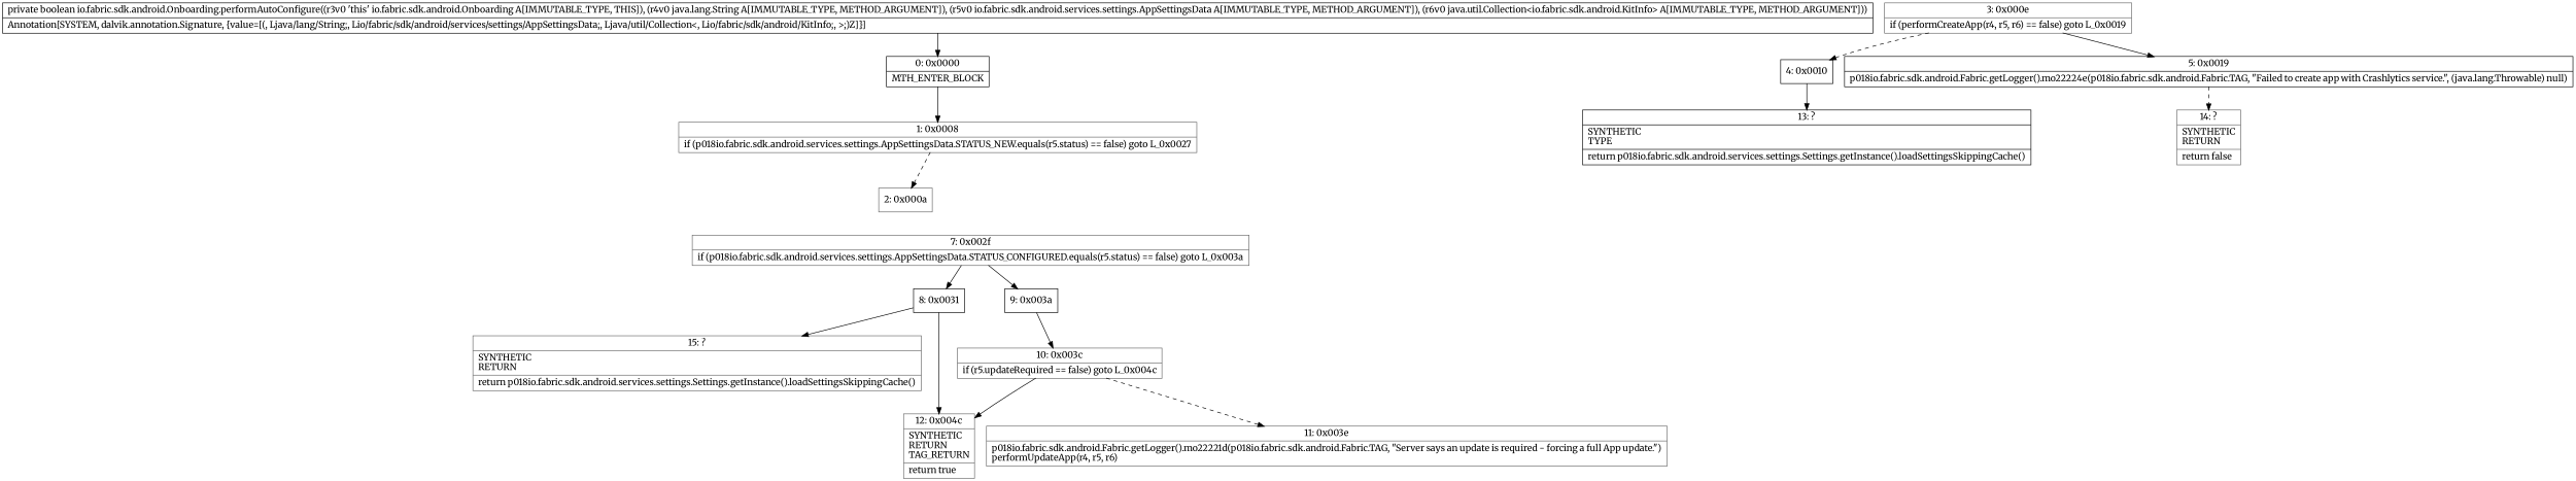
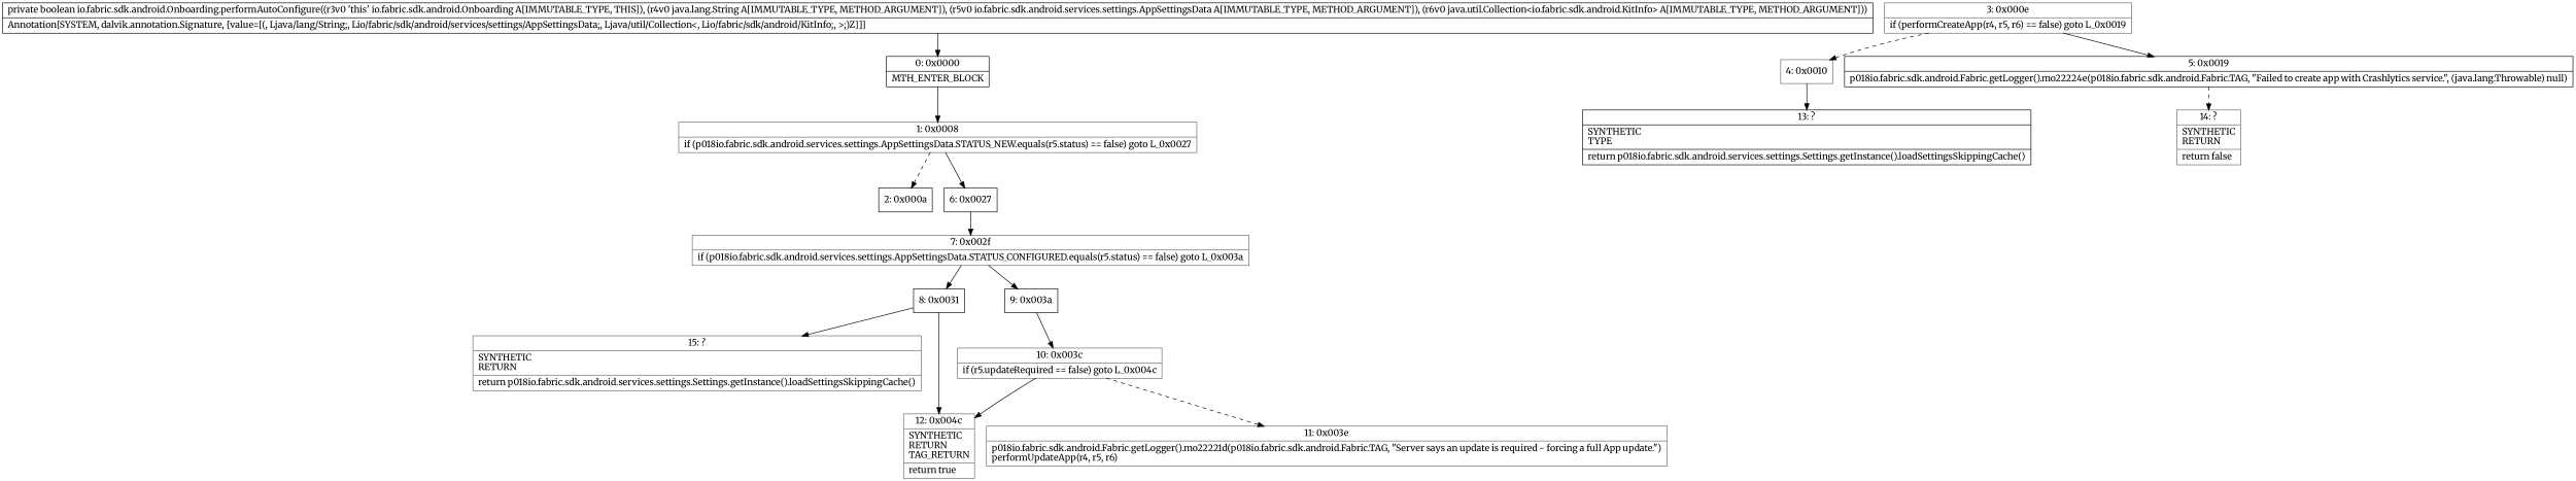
  digraph {
    fontname=Merriweather
    node [color=gray40 fontname=Merriweather shape=record]
    edge [fontname=Merriweather]
    n1 [color=black label="{0\:\ 0x0000|MTH_ENTER_BLOCK\l}"]
    n2 [label="{1\:\ 0x0008|if (p018io.fabric.sdk.android.services.settings.AppSettingsData.STATUS_NEW.equals(r5.status) == false) goto L_0x0027\l}"]
-   n3 [label="{2\:\ 0x000a}"]
+   n3 [color=black label="{2\:\ 0x000a}"]
+   n4 [color=black label="{6\:\ 0x0027}"]
    n5 [label="{7\:\ 0x002f|if (p018io.fabric.sdk.android.services.settings.AppSettingsData.STATUS_CONFIGURED.equals(r5.status) == false) goto L_0x003a\l}"]
    n6 [label="{3\:\ 0x000e|if (performCreateApp(r4, r5, r6) == false) goto L_0x0019\l}"]
-   n7 [color=black label="{4\:\ 0x0010}"]
+   n7 [label="{4\:\ 0x0010}"]
    n8 [color=black label="{5\:\ 0x0019|p018io.fabric.sdk.android.Fabric.getLogger().mo22224e(p018io.fabric.sdk.android.Fabric.TAG, \"Failed to create app with Crashlytics service.\", (java.lang.Throwable) null)\l}"]
    n9 [color=black label="{13\:\ ?|SYNTHETIC\lTYPE\l|return p018io.fabric.sdk.android.services.settings.Settings.getInstance().loadSettingsSkippingCache()\l}"]
    n10 [label="{14\:\ ?|SYNTHETIC\lRETURN\l|return false\l}"]
    n11 [color=black label="{8\:\ 0x0031}"]
    n12 [color=black label="{9\:\ 0x003a}"]
    n13 [label="{15\:\ ?|SYNTHETIC\lRETURN\l|return p018io.fabric.sdk.android.services.settings.Settings.getInstance().loadSettingsSkippingCache()\l}"]
    n14 [label="{12\:\ 0x004c|SYNTHETIC\lRETURN\lTAG_RETURN\l|return true\l}"]
    n15 [label="{10\:\ 0x003c|if (r5.updateRequired == false) goto L_0x004c\l}"]
    n16 [label="{11\:\ 0x003e|p018io.fabric.sdk.android.Fabric.getLogger().mo22221d(p018io.fabric.sdk.android.Fabric.TAG, \"Server says an update is required \- forcing a full App update.\")\lperformUpdateApp(r4, r5, r6)\l}"]
    n17 [color=black label="{private boolean io.fabric.sdk.android.Onboarding.performAutoConfigure((r3v0 'this' io.fabric.sdk.android.Onboarding A[IMMUTABLE_TYPE, THIS]), (r4v0 java.lang.String A[IMMUTABLE_TYPE, METHOD_ARGUMENT]), (r5v0 io.fabric.sdk.android.services.settings.AppSettingsData A[IMMUTABLE_TYPE, METHOD_ARGUMENT]), (r6v0 java.util.Collection\<io.fabric.sdk.android.KitInfo\> A[IMMUTABLE_TYPE, METHOD_ARGUMENT]))  | Annotation[SYSTEM, dalvik.annotation.Signature, \{value=[(, Ljava\/lang\/String;, Lio\/fabric\/sdk\/android\/services\/settings\/AppSettingsData;, Ljava\/util\/Collection\<, Lio\/fabric\/sdk\/android\/KitInfo;, \>;)Z]\}]\l}"]
    n1 -> n2
    n2 -> n3 [style=dashed]
+   n2 -> n4
+   n4 -> n5
    n5 -> n11 [style=solid]
    n5 -> n12
    n6 -> n7 [style=dashed]
    n6 -> n8
    n7 -> n9
    n8 -> n10 [style=dashed]
    n11 -> n13
    n11 -> n14
    n12 -> n15
    n15 -> n14
    n15 -> n16 [style=dashed]
    n17 -> n1
  }
